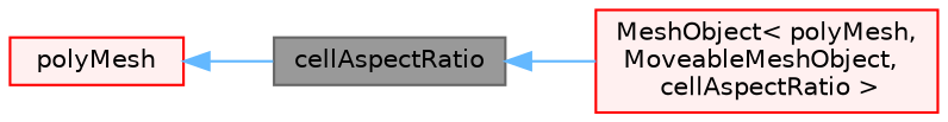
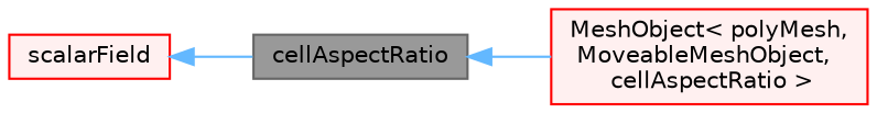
  digraph {
    rankdir=LR
    node [color=red fillcolor="#FFF0F0" fontname=Helvetica fontsize=10 shape=box style=filled]
    edge [color=steelblue1 dir=back fontname=Helvetica fontsize=10 labelfontname=Helvetica labelfontsize=10 style=solid]
    n1 [color=gray40 fillcolor=grey60 fontcolor=black height=0.2 label=cellAspectRatio width=0.4]
    n2 [height=0.2 label="MeshObject\< polyMesh,\l MoveableMeshObject,\l cellAspectRatio \>" width=0.4]
-   n3 [height=0.2 label=polyMesh width=0.4]
+   n3 [height=0.2 label=scalarField width=0.4]
    n1 -> n2
    n3 -> n1
  }
